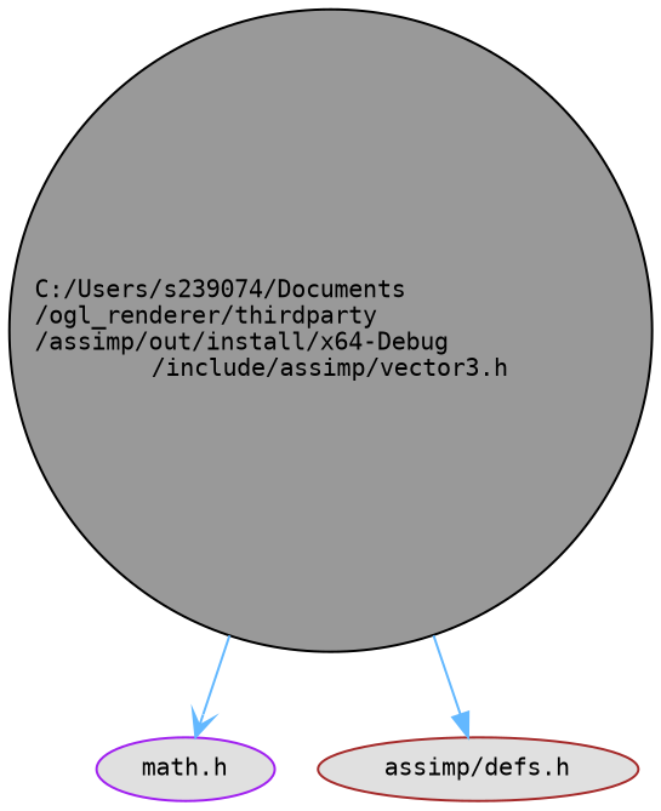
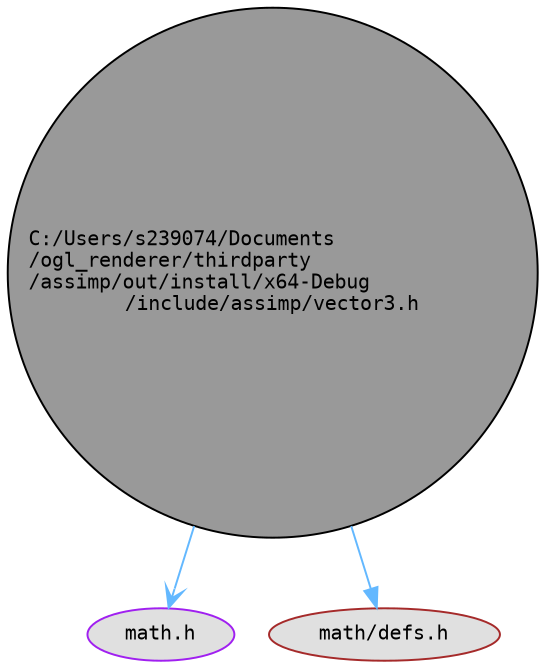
  digraph {
    node [fillcolor="#E0E0E0" fontname=Terminal fontsize=10 shape=ellipse style=filled]
    edge [color=steelblue1 fontname=Terminal fontsize=10 labelfontname=Helvetica labelfontsize=10 style=solid]
    n1 [color=black fillcolor=grey60 fontcolor=black height=0.2 label="C:/Users/s239074/Documents\l/ogl_renderer/thirdparty\l/assimp/out/install/x64-Debug\l/include/assimp/vector3.h" shape=circle width=0.4]
    n2 [color=purple height=0.2 label="math.h" width=0.4]
-   n3 [color=brown height=0.2 label="assimp/defs.h" width=0.4]
+   n3 [color=brown height=0.2 label="math/defs.h" width=0.4]
    n1 -> n2 [arrowhead=vee]
    n1 -> n3 [arrowhead=normal]
  }
